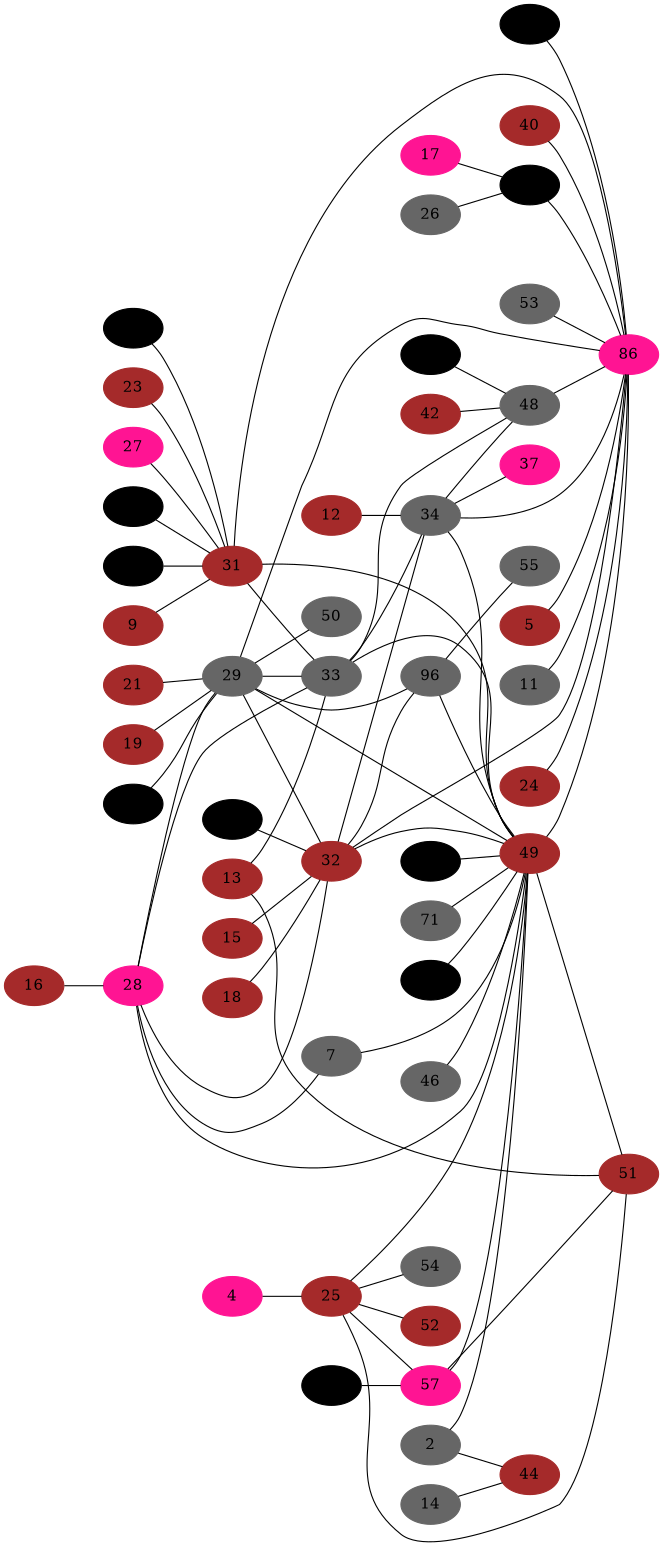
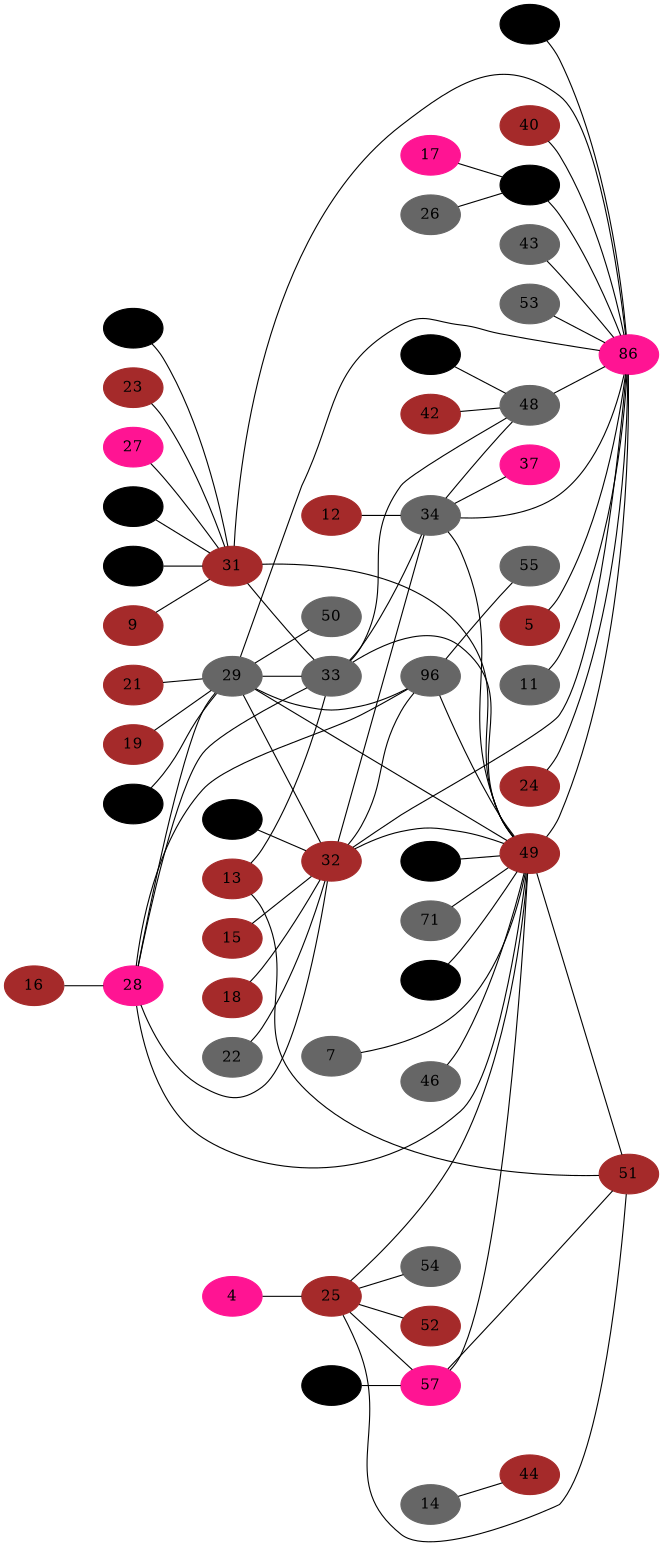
  graph {
    rankdir=LR
    node [color=brown style=filled]
    edge [weight=1.0]
    1 [color=black]
    32
    49
    n4 [color=deeppink label=86]
    34 [color=gray40]
    n6 [color=gray40 label=96]
-   2 [color=gray40]
    44
    51
    3 [color=black]
    31
    33 [color=gray40]
    4 [color=deeppink]
    25
    n15 [color=deeppink label=57]
    52
    54 [color=gray40]
    5
    6 [color=black]
    7 [color=gray40]
    8 [color=black]
    9
    10 [color=black]
    11 [color=gray40]
    12
    48 [color=gray40]
    37 [color=deeppink]
    13
    14 [color=gray40]
    15
    28 [color=deeppink]
    16
    29 [color=gray40]
    17 [color=deeppink]
    39 [color=black]
    18
    19
    50 [color=gray40]
    20 [color=black]
    21
+   22 [color=gray40]
    23
    24
    26 [color=gray40]
    27 [color=deeppink]
    55 [color=gray40]
    30 [color=black]
    35 [color=black]
    38 [color=black]
    40
    n51 [color=gray40 label=71]
    42
+   43 [color=gray40]
    45 [color=black]
    46 [color=gray40]
    53 [color=gray40]
    1 -- 32
    32 -- 49
    32 -- n4
    32 -- 34
    32 -- n6
    49 -- n4 [weight=2.0]
    49 -- 51 [weight=2.0]
    34 -- 49
    34 -- n4 [weight=2.0]
    34 -- 48
    34 -- 37
    n6 -- 49
    n6 -- 55
-   2 -- 49
-   2 -- 44
    3 -- 31
    31 -- 49 [weight=4.0]
    31 -- n4
    31 -- 33
    33 -- 49 [weight=2.0]
    33 -- 34 [weight=3.0]
    33 -- 48 [weight=3.0]
    4 -- 25
    25 -- 49 [weight=2.0]
    25 -- 51
    25 -- n15
    25 -- 52
    25 -- 54
    n15 -- 49 [weight=2.0]
    n15 -- 51
    5 -- n4
    6 -- n15
    7 -- 49
    8 -- 49
    9 -- 31
    10 -- 31
    11 -- n4
    12 -- 34
    48 -- n4
    13 -- 51
    13 -- 33
    14 -- 44
    15 -- 32
    28 -- 32
    28 -- 49
-   28 -- 7
+   28 -- n6
    28 -- 33
    28 -- 29
    16 -- 28
    29 -- 32
    29 -- 49 [weight=2.0]
    29 -- n4
    29 -- n6
    29 -- 33
    29 -- 50
    17 -- 39
    39 -- n4 [weight=4.0]
    18 -- 32
    19 -- 29
    20 -- 29
    21 -- 29
+   22 -- 32
    23 -- 31
    24 -- n4
    26 -- 39
    27 -- 31
    30 -- 31
    35 -- 48
    38 -- n4
    40 -- n4
    n51 -- 49
    42 -- 48
+   43 -- n4
    45 -- 49
    46 -- 49
    53 -- n4
  }
